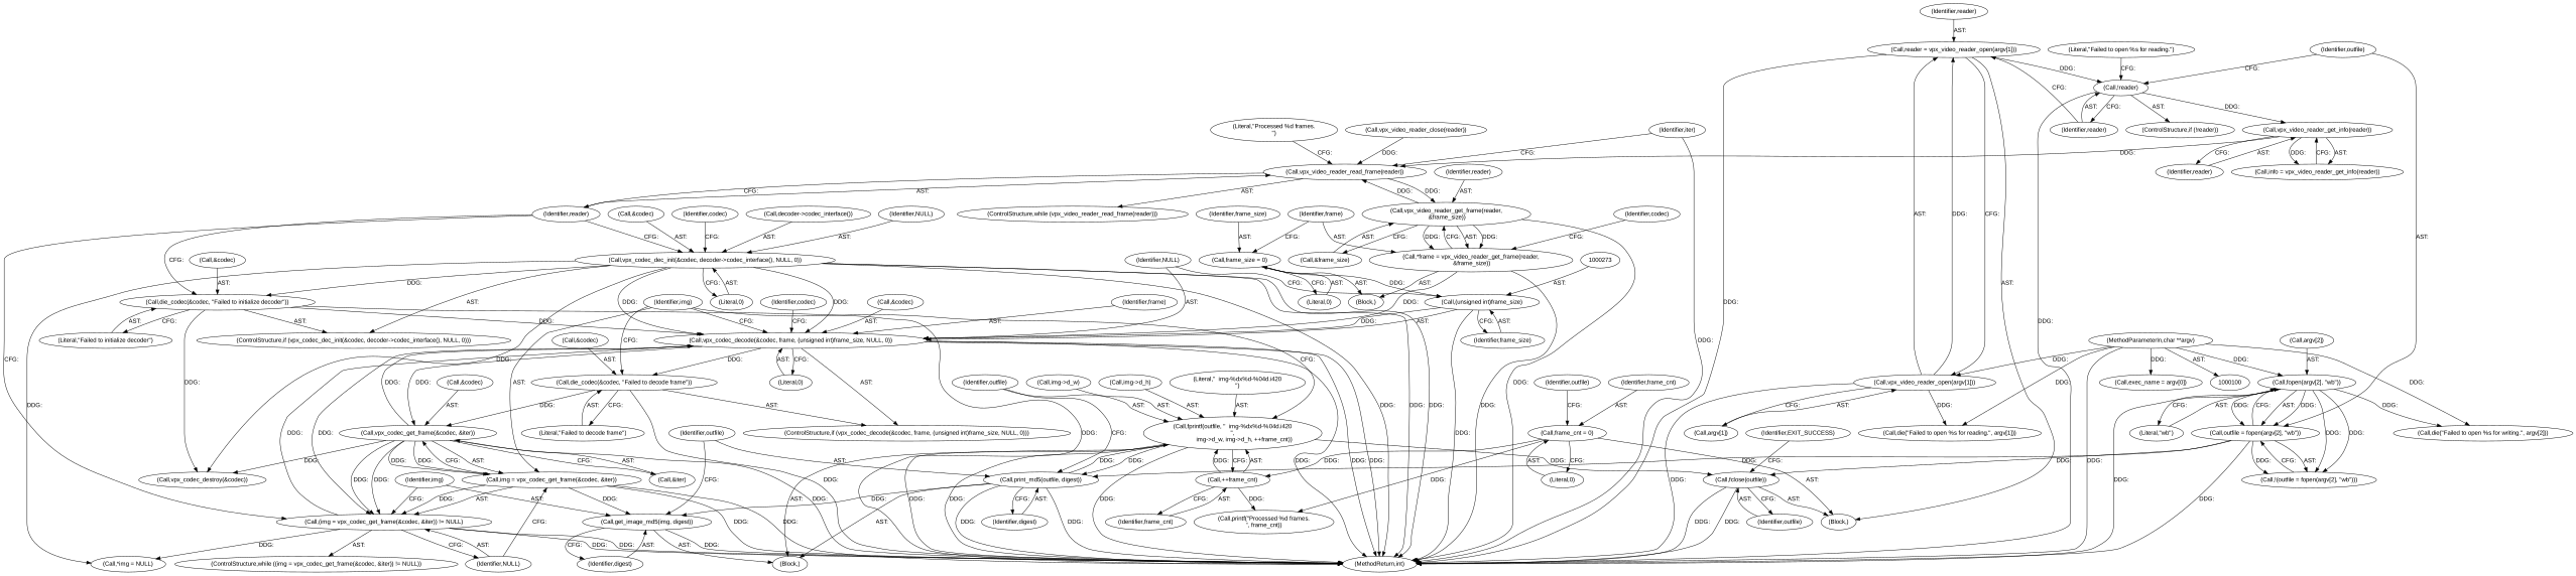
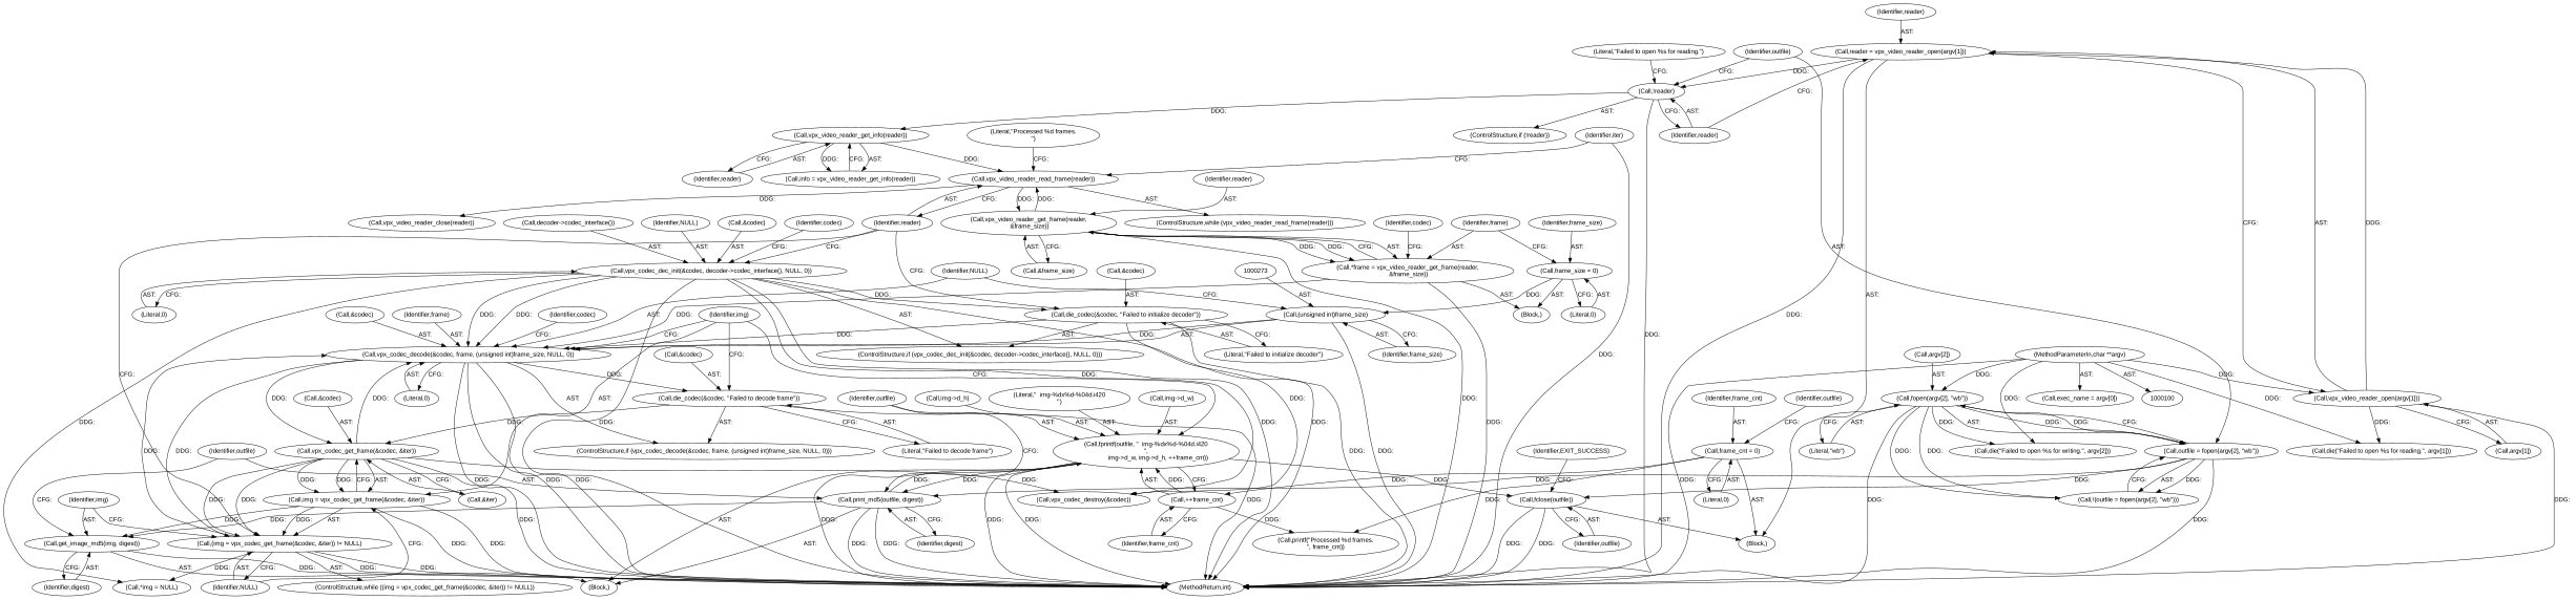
  digraph {
    fontname="Liberation Sans"
    node [fontname="Liberation Sans"]
    edge [fontname="Liberation Sans"]
    n1 [label="(Call,fprintf(outfile, \"  img-%dx%d-%04d.i420\n\",\n              img->d_w, img->d_h, ++frame_cnt))"]
    n2 [label="(Call,print_md5(outfile, digest))"]
    n3 [label="(Call,++frame_cnt)"]
    n4 [label="(Call,fclose(outfile))"]
    n5 [label="(Block,)"]
    n6 [label="(MethodReturn,int)"]
    n7 [label="(Call,get_image_md5(img, digest))"]
    n8 [label="(Identifier,digest)"]
    n9 [label="(Call,printf(\"Processed %d frames.\n\", frame_cnt))"]
    n10 [label="(Identifier,frame_cnt)"]
    n11 [label="(Block,)"]
    n12 [label="(Identifier,outfile)"]
    n13 [label="(Identifier,digest)"]
    n14 [label="(Call,outfile = fopen(argv[2], \"wb\"))"]
    n15 [label="(Call,fopen(argv[2], \"wb\"))"]
    n16 [label="(Call,!(outfile = fopen(argv[2], \"wb\")))"]
    n17 [label="(Call,die(\"Failed to open %s for writing.\", argv[2]))"]
    n18 [label="(Literal,\"wb\")"]
    n19 [label="(MethodParameterIn,char **argv)"]
    n20 [label="(Call,vpx_video_reader_open(argv[1]))"]
    n21 [label="(Call,exec_name = argv[0])"]
    n22 [label="(Call,die(\"Failed to open %s for reading.\", argv[1]))"]
    1000100
    n24 [label="(Call,reader = vpx_video_reader_open(argv[1]))"]
    n25 [label="(Call,argv[1])"]
    n26 [label="(Call,frame_cnt = 0)"]
    n27 [label="(Literal,0)"]
    n28 [label="(Call,img = vpx_codec_get_frame(&codec, &iter))"]
    n29 [label="(Call,vpx_codec_get_frame(&codec, &iter))"]
    n30 [label="(Call,(img = vpx_codec_get_frame(&codec, &iter)) != NULL)"]
    n31 [label="(Call,vpx_codec_decode(&codec, frame, (unsigned int)frame_size, NULL, 0))"]
    n32 [label="(Call,vpx_codec_destroy(&codec))"]
    n33 [label="(Call,&iter)"]
    n34 [label="(Call,*img = NULL)"]
    n35 [label="(Identifier,NULL)"]
    n36 [label="(ControlStructure,while ((img = vpx_codec_get_frame(&codec, &iter)) != NULL))"]
    n37 [label="(Call,die_codec(&codec, \"Failed to decode frame\"))"]
    n38 [label="(Literal,0)"]
    n39 [label="(ControlStructure,if (vpx_codec_decode(&codec, frame, (unsigned int)frame_size, NULL, 0)))"]
    n40 [label="(Literal,\"Failed to decode frame\")"]
    n41 [label="(Call,vpx_codec_dec_init(&codec, decoder->codec_interface(), NULL, 0))"]
    n42 [label="(Call,die_codec(&codec, \"Failed to initialize decoder\"))"]
    n43 [label="(ControlStructure,if (vpx_codec_dec_init(&codec, decoder->codec_interface(), NULL, 0)))"]
    n44 [label="(Literal,0)"]
    n45 [label="(Literal,\"Failed to initialize decoder\")"]
    n46 [label="(Call,*frame = vpx_video_reader_get_frame(reader,\n &frame_size))"]
    n47 [label="(Call,vpx_video_reader_get_frame(reader,\n &frame_size))"]
    n48 [label="(Block,)"]
    n49 [label="(Call,vpx_video_reader_read_frame(reader))"]
    n50 [label="(Call,&frame_size)"]
    n51 [label="(ControlStructure,while (vpx_video_reader_read_frame(reader)))"]
    n52 [label="(Identifier,reader)"]
    n53 [label="(Call,vpx_video_reader_close(reader))"]
    n54 [label="(Call,vpx_video_reader_get_info(reader))"]
    n55 [label="(Call,info = vpx_video_reader_get_info(reader))"]
    n56 [label="(Identifier,reader)"]
    n57 [label="(Call,!reader)"]
    n58 [label="(Identifier,reader)"]
    n59 [label="(ControlStructure,if (!reader))"]
    n60 [label="(Call,(unsigned int)frame_size)"]
    n61 [label="(Identifier,frame_size)"]
    n62 [label="(Call,frame_size = 0)"]
    n63 [label="(Literal,0)"]
    n64 [label="(Identifier,reader)"]
    n65 [label="(Call,img->d_w)"]
    n66 [label="(Call,decoder->codec_interface())"]
    n67 [label="(Identifier,outfile)"]
    n68 [label="(Identifier,NULL)"]
    n69 [label="(Identifier,NULL)"]
    n70 [label="(Call,&codec)"]
    n71 [label="(Identifier,frame)"]
    n72 [label="(Call,&codec)"]
    n73 [label="(Literal,\"Processed %d frames.\n\")"]
    n74 [label="(Identifier,codec)"]
    n75 [label="(Call,&codec)"]
    n76 [label="(Identifier,outfile)"]
    n77 [label="(Identifier,iter)"]
    n78 [label="(Call,argv[2])"]
    n79 [label="(Identifier,outfile)"]
    n80 [label="(Identifier,img)"]
    n81 [label="(Identifier,img)"]
    n82 [label="(Literal,\"Failed to open %s for reading.\")"]
    n83 [label="(Identifier,EXIT_SUCCESS)"]
    n84 [label="(Call,img->d_h)"]
    n85 [label="(Identifier,codec)"]
    n86 [label="(Identifier,codec)"]
    n87 [label="(Identifier,outfile)"]
    n88 [label="(Literal,\"  img-%dx%d-%04d.i420\n\")"]
    n89 [label="(Call,&codec)"]
    n90 [label="(Identifier,reader)"]
    n91 [label="(Call,&codec)"]
    n92 [label="(Identifier,frame_cnt)"]
    n93 [label="(Identifier,frame)"]
    n94 [label="(Identifier,frame_size)"]
    n95 [label=1000273]
    n1 -> n2 [label="DDG: "]
    n1 -> n3 [label="CFG: "]
    n1 -> n4 [label="DDG: "]
    n1 -> n5 [label="AST: "]
    n1 -> n6 [label="DDG: "]
    n1 -> n6 [label="DDG: "]
    n1 -> n6 [label="DDG: "]
    n2 -> n1 [label="DDG: "]
    n2 -> n5 [label="AST: "]
    n2 -> n6 [label="DDG: "]
    n2 -> n6 [label="DDG: "]
    n2 -> n7 [label="DDG: "]
    n2 -> n8 [label="CFG: "]
    n3 -> n1 [label="AST: "]
    n3 -> n1 [label="DDG: "]
    n3 -> n9 [label="DDG: "]
    n3 -> n10 [label="CFG: "]
    n4 -> n6 [label="DDG: "]
    n4 -> n6 [label="DDG: "]
    n4 -> n11 [label="AST: "]
    n4 -> n12 [label="CFG: "]
    n7 -> n5 [label="AST: "]
    n7 -> n6 [label="DDG: "]
    n7 -> n13 [label="CFG: "]
    n8 -> n2 [label="AST: "]
    n10 -> n3 [label="AST: "]
    n12 -> n4 [label="AST: "]
    n13 -> n7 [label="AST: "]
    n14 -> n2 [label="DDG: "]
    n14 -> n4 [label="DDG: "]
    n14 -> n6 [label="DDG: "]
    n14 -> n15 [label="CFG: "]
    n14 -> n16 [label="AST: "]
    n14 -> n16 [label="DDG: "]
    n15 -> n6 [label="DDG: "]
    n15 -> n14 [label="AST: "]
    n15 -> n14 [label="DDG: "]
    n15 -> n14 [label="DDG: "]
    n15 -> n16 [label="DDG: "]
    n15 -> n16 [label="DDG: "]
    n15 -> n17 [label="DDG: "]
    n15 -> n18 [label="CFG: "]
    n16 -> n14 [label="CFG: "]
    n18 -> n15 [label="AST: "]
    n19 -> n6 [label="DDG: "]
    n19 -> n15 [label="DDG: "]
    n19 -> n17 [label="DDG: "]
    n19 -> n20 [label="DDG: "]
-   n19 -> n21 [label="DDG: "]
+   n19 -> n21 [label="AST: "]
    n19 -> n22 [label="DDG: "]
    n19 -> 1000100 [label="AST: "]
    n20 -> n6 [label="DDG: "]
    n20 -> n22 [label="DDG: "]
    n20 -> n24 [label="AST: "]
    n20 -> n24 [label="DDG: "]
    n20 -> n25 [label="CFG: "]
    n24 -> n6 [label="DDG: "]
    n24 -> n11 [label="AST: "]
    n24 -> n20 [label="CFG: "]
    n24 -> n57 [label="DDG: "]
    n25 -> n20 [label="AST: "]
    n26 -> n3 [label="DDG: "]
    n26 -> n9 [label="DDG: "]
    n26 -> n11 [label="AST: "]
    n26 -> n27 [label="CFG: "]
    n27 -> n26 [label="AST: "]
    n28 -> n6 [label="DDG: "]
    n28 -> n6 [label="DDG: "]
    n28 -> n7 [label="DDG: "]
    n28 -> n29 [label="CFG: "]
    n28 -> n30 [label="AST: "]
    n28 -> n30 [label="DDG: "]
    n29 -> n6 [label="DDG: "]
    n29 -> n28 [label="AST: "]
    n29 -> n28 [label="DDG: "]
    n29 -> n28 [label="DDG: "]
    n29 -> n30 [label="DDG: "]
    n29 -> n30 [label="DDG: "]
    n29 -> n31 [label="DDG: "]
    n29 -> n32 [label="DDG: "]
    n29 -> n33 [label="CFG: "]
    n30 -> n6 [label="DDG: "]
    n30 -> n6 [label="DDG: "]
    n30 -> n31 [label="DDG: "]
    n30 -> n34 [label="DDG: "]
    n30 -> n35 [label="CFG: "]
    n30 -> n36 [label="AST: "]
    n31 -> n6 [label="DDG: "]
    n31 -> n6 [label="DDG: "]
    n31 -> n6 [label="DDG: "]
    n31 -> n29 [label="DDG: "]
    n31 -> n30 [label="DDG: "]
    n31 -> n37 [label="DDG: "]
    n31 -> n38 [label="CFG: "]
    n31 -> n39 [label="AST: "]
    n33 -> n29 [label="AST: "]
    n35 -> n28 [label="CFG: "]
    n35 -> n30 [label="AST: "]
    n37 -> n6 [label="DDG: "]
    n37 -> n29 [label="DDG: "]
    n37 -> n39 [label="AST: "]
    n37 -> n40 [label="CFG: "]
    n38 -> n31 [label="AST: "]
    n40 -> n37 [label="AST: "]
    n41 -> n6 [label="DDG: "]
    n41 -> n6 [label="DDG: "]
    n41 -> n6 [label="DDG: "]
    n41 -> n31 [label="DDG: "]
    n41 -> n31 [label="DDG: "]
    n41 -> n32 [label="DDG: "]
    n41 -> n34 [label="DDG: "]
    n41 -> n42 [label="DDG: "]
    n41 -> n43 [label="AST: "]
    n41 -> n44 [label="CFG: "]
    n42 -> n6 [label="DDG: "]
    n42 -> n31 [label="DDG: "]
    n42 -> n32 [label="DDG: "]
    n42 -> n43 [label="AST: "]
    n42 -> n45 [label="CFG: "]
    n44 -> n41 [label="AST: "]
    n45 -> n42 [label="AST: "]
    n46 -> n6 [label="DDG: "]
    n46 -> n31 [label="DDG: "]
    n46 -> n47 [label="CFG: "]
    n46 -> n48 [label="AST: "]
    n47 -> n6 [label="DDG: "]
    n47 -> n46 [label="AST: "]
    n47 -> n46 [label="DDG: "]
    n47 -> n46 [label="DDG: "]
    n47 -> n49 [label="DDG: "]
    n47 -> n50 [label="CFG: "]
    n49 -> n47 [label="DDG: "]
    n49 -> n51 [label="AST: "]
    n49 -> n52 [label="CFG: "]
-   n53 -> n49 [label="DDG: "]
+   n49 -> n53 [label="DDG: "]
    n50 -> n47 [label="AST: "]
    n52 -> n30 [label="CFG: "]
    n52 -> n41 [label="CFG: "]
    n52 -> n42 [label="CFG: "]
    n52 -> n49 [label="AST: "]
    n54 -> n49 [label="DDG: "]
    n54 -> n55 [label="AST: "]
    n54 -> n55 [label="DDG: "]
    n54 -> n56 [label="CFG: "]
    n55 -> n54 [label="CFG: "]
    n56 -> n54 [label="AST: "]
    n57 -> n6 [label="DDG: "]
    n57 -> n54 [label="DDG: "]
    n57 -> n58 [label="CFG: "]
    n57 -> n59 [label="AST: "]
    n58 -> n24 [label="CFG: "]
    n58 -> n57 [label="AST: "]
    n60 -> n6 [label="DDG: "]
    n60 -> n31 [label="AST: "]
    n60 -> n31 [label="DDG: "]
    n60 -> n61 [label="CFG: "]
    n61 -> n60 [label="AST: "]
    n62 -> n48 [label="AST: "]
    n62 -> n60 [label="DDG: "]
    n62 -> n63 [label="CFG: "]
    n63 -> n62 [label="AST: "]
    n64 -> n24 [label="AST: "]
    n65 -> n1 [label="AST: "]
    n66 -> n41 [label="AST: "]
    n67 -> n1 [label="AST: "]
    n67 -> n2 [label="CFG: "]
    n68 -> n31 [label="AST: "]
    n68 -> n60 [label="CFG: "]
    n69 -> n41 [label="AST: "]
    n70 -> n41 [label="AST: "]
    n71 -> n46 [label="AST: "]
    n71 -> n62 [label="CFG: "]
    n72 -> n42 [label="AST: "]
    n73 -> n49 [label="CFG: "]
    n74 -> n31 [label="CFG: "]
    n75 -> n37 [label="AST: "]
    n76 -> n14 [label="AST: "]
    n76 -> n57 [label="CFG: "]
    n77 -> n6 [label="DDG: "]
    n77 -> n49 [label="CFG: "]
    n78 -> n15 [label="AST: "]
    n79 -> n26 [label="CFG: "]
    n80 -> n1 [label="CFG: "]
    n80 -> n28 [label="AST: "]
    n80 -> n31 [label="CFG: "]
    n80 -> n37 [label="CFG: "]
    n81 -> n7 [label="AST: "]
    n81 -> n30 [label="CFG: "]
    n82 -> n57 [label="CFG: "]
    n83 -> n4 [label="CFG: "]
    n84 -> n1 [label="AST: "]
    n85 -> n41 [label="CFG: "]
    n86 -> n46 [label="CFG: "]
    n87 -> n2 [label="AST: "]
    n87 -> n7 [label="CFG: "]
    n88 -> n1 [label="AST: "]
    n89 -> n31 [label="AST: "]
    n90 -> n47 [label="AST: "]
    n91 -> n29 [label="AST: "]
    n92 -> n26 [label="AST: "]
    n93 -> n31 [label="AST: "]
    n94 -> n62 [label="AST: "]
    n95 -> n60 [label="AST: "]
  }
